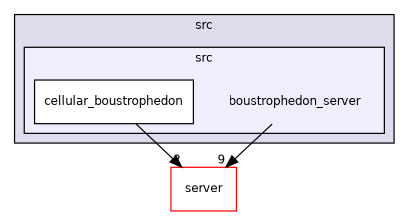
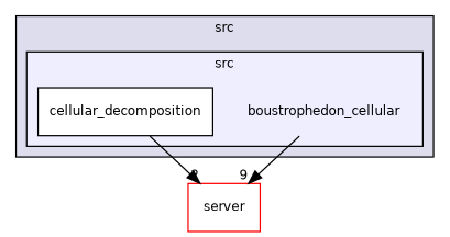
  digraph {
    compound=true
    fontname="DejaVu Sans"
    node [fontname="DejaVu Sans" fontsize=10 shape=box fillcolor=white style=filled]
    edge [fontname="DejaVu Sans" labeldistance=1.5 labelfontname=Helvetica labelfontsize=10]
-   n1 [label=boustrophedon_server shape=plaintext fillcolor="" style=""]
-   n2 [color=black label=cellular_boustrophedon]
+   n1 [label=boustrophedon_cellular shape=plaintext fillcolor="" style=""]
+   n2 [color=black label=cellular_decomposition]
    n3 [color=red label=server]
    subgraph cluster_1 {
      bgcolor="#ddddee"
      fontsize=10
      label=src
      pencolor=black
      subgraph cluster_2 {
        bgcolor="#eeeeff"
        fontsize=10
        label=src
        pencolor=black
        n1
        n2
      }
    }
    n1 -> n3 [headlabel=9]
    n2 -> n3 [headlabel=2]
  }
